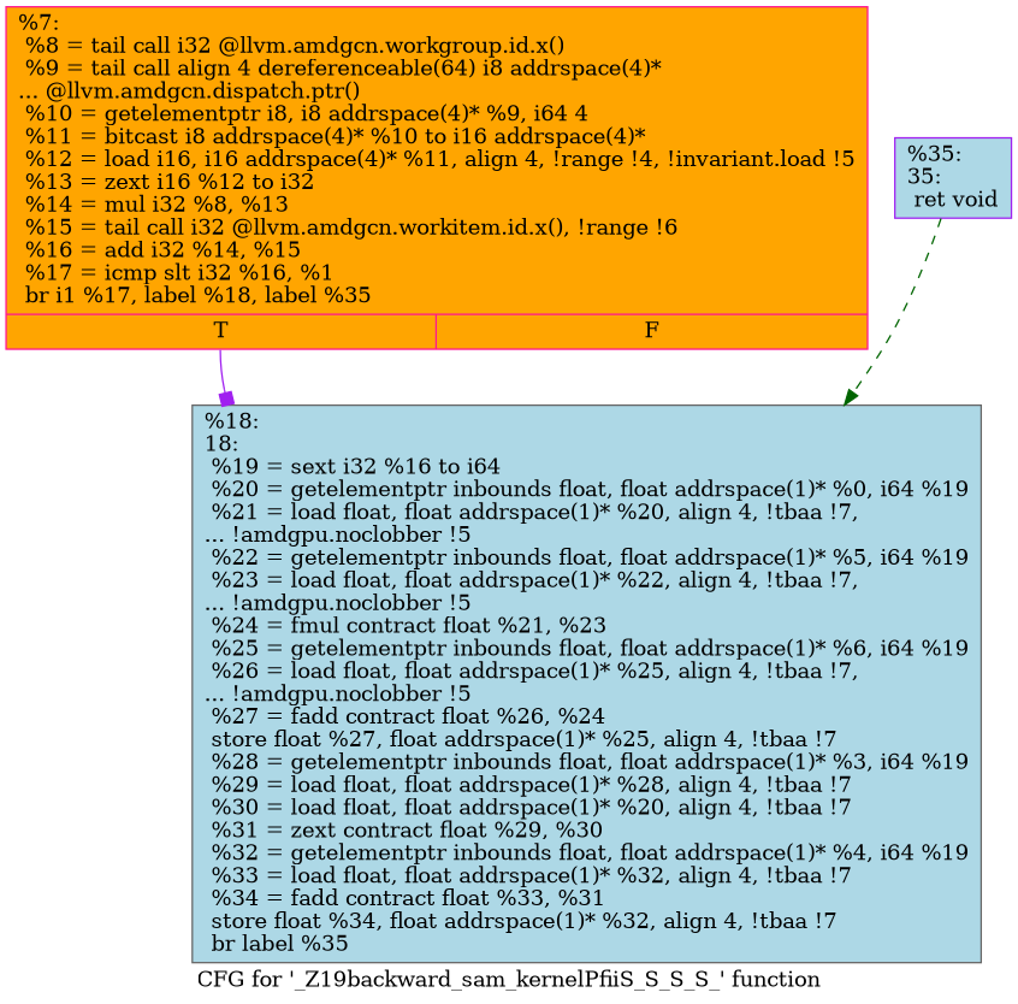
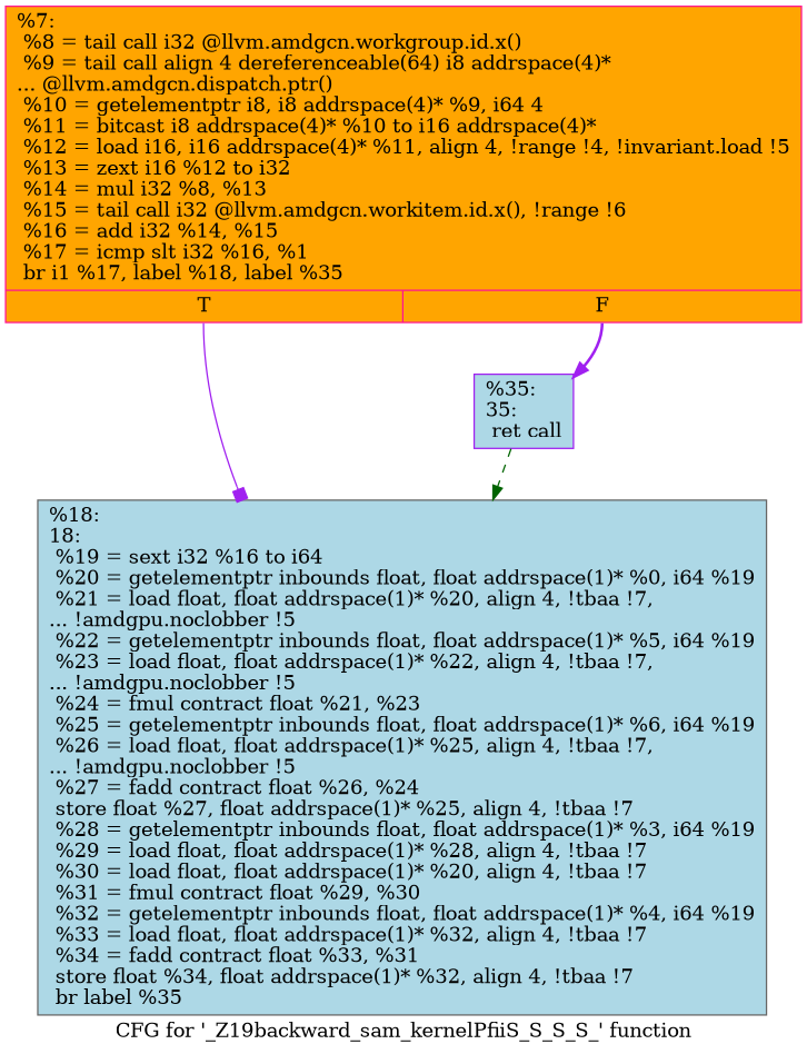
  digraph {
    label="CFG for '_Z19backward_sam_kernelPfiiS_S_S_S_' function"
    node [fillcolor=lightblue shape=record style=filled]
    edge [arrowhead=normal color=purple]
    n1 [color=deeppink fillcolor=orange label="{%7:\l  %8 = tail call i32 @llvm.amdgcn.workgroup.id.x()\l  %9 = tail call align 4 dereferenceable(64) i8 addrspace(4)*\l... @llvm.amdgcn.dispatch.ptr()\l  %10 = getelementptr i8, i8 addrspace(4)* %9, i64 4\l  %11 = bitcast i8 addrspace(4)* %10 to i16 addrspace(4)*\l  %12 = load i16, i16 addrspace(4)* %11, align 4, !range !4, !invariant.load !5\l  %13 = zext i16 %12 to i32\l  %14 = mul i32 %8, %13\l  %15 = tail call i32 @llvm.amdgcn.workitem.id.x(), !range !6\l  %16 = add i32 %14, %15\l  %17 = icmp slt i32 %16, %1\l  br i1 %17, label %18, label %35\l|{<s0>T|<s1>F}}"]
-   n2 [color=gray40 label="{%18:\l18:                                               \l  %19 = sext i32 %16 to i64\l  %20 = getelementptr inbounds float, float addrspace(1)* %0, i64 %19\l  %21 = load float, float addrspace(1)* %20, align 4, !tbaa !7,\l... !amdgpu.noclobber !5\l  %22 = getelementptr inbounds float, float addrspace(1)* %5, i64 %19\l  %23 = load float, float addrspace(1)* %22, align 4, !tbaa !7,\l... !amdgpu.noclobber !5\l  %24 = fmul contract float %21, %23\l  %25 = getelementptr inbounds float, float addrspace(1)* %6, i64 %19\l  %26 = load float, float addrspace(1)* %25, align 4, !tbaa !7,\l... !amdgpu.noclobber !5\l  %27 = fadd contract float %26, %24\l  store float %27, float addrspace(1)* %25, align 4, !tbaa !7\l  %28 = getelementptr inbounds float, float addrspace(1)* %3, i64 %19\l  %29 = load float, float addrspace(1)* %28, align 4, !tbaa !7\l  %30 = load float, float addrspace(1)* %20, align 4, !tbaa !7\l  %31 = zext contract float %29, %30\l  %32 = getelementptr inbounds float, float addrspace(1)* %4, i64 %19\l  %33 = load float, float addrspace(1)* %32, align 4, !tbaa !7\l  %34 = fadd contract float %33, %31\l  store float %34, float addrspace(1)* %32, align 4, !tbaa !7\l  br label %35\l}"]
-   n3 [color=purple label="{%35:\l35:                                               \l  ret void\l}"]
+   n2 [color=gray40 label="{%18:\l18:                                               \l  %19 = sext i32 %16 to i64\l  %20 = getelementptr inbounds float, float addrspace(1)* %0, i64 %19\l  %21 = load float, float addrspace(1)* %20, align 4, !tbaa !7,\l... !amdgpu.noclobber !5\l  %22 = getelementptr inbounds float, float addrspace(1)* %5, i64 %19\l  %23 = load float, float addrspace(1)* %22, align 4, !tbaa !7,\l... !amdgpu.noclobber !5\l  %24 = fmul contract float %21, %23\l  %25 = getelementptr inbounds float, float addrspace(1)* %6, i64 %19\l  %26 = load float, float addrspace(1)* %25, align 4, !tbaa !7,\l... !amdgpu.noclobber !5\l  %27 = fadd contract float %26, %24\l  store float %27, float addrspace(1)* %25, align 4, !tbaa !7\l  %28 = getelementptr inbounds float, float addrspace(1)* %3, i64 %19\l  %29 = load float, float addrspace(1)* %28, align 4, !tbaa !7\l  %30 = load float, float addrspace(1)* %20, align 4, !tbaa !7\l  %31 = fmul contract float %29, %30\l  %32 = getelementptr inbounds float, float addrspace(1)* %4, i64 %19\l  %33 = load float, float addrspace(1)* %32, align 4, !tbaa !7\l  %34 = fadd contract float %33, %31\l  store float %34, float addrspace(1)* %32, align 4, !tbaa !7\l  br label %35\l}"]
+   n3 [color=purple label="{%35:\l35:                                               \l  ret call\l}"]
    n1 -> n2 [arrowhead=box style=solid tailport=s0]
+   n1 -> n3 [style=bold tailport=s1]
    n3 -> n2 [color=darkgreen style=dashed]
  }
